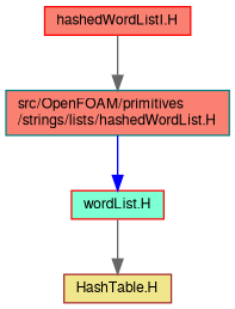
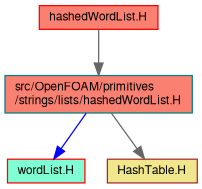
  digraph {
    node [color=red fillcolor=salmon fontname=FreeSans fontsize=10 shape=record style=filled]
    edge [color=gray40 fontname=FreeSans fontsize=10 labelfontname=FreeSans labelfontsize=10 style=solid]
    n1 [color=teal fontcolor=black height=0.2 label="src/OpenFOAM/primitives\l/strings/lists/hashedWordList.H" width=0.4]
    n2 [fillcolor=aquamarine height=0.2 label="wordList.H" width=0.4]
    n3 [color=brown fillcolor=khaki height=0.2 label="HashTable.H" width=0.4]
-   n4 [height=0.2 label="hashedWordListI.H" width=0.4]
+   n4 [height=0.2 label="hashedWordList.H" width=0.4]
    n1 -> n2 [color=blue]
-   n2 -> n3
+   n1 -> n3
    n4 -> n1
  }
